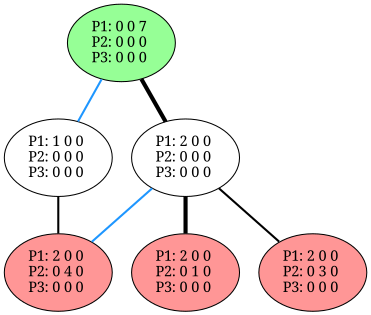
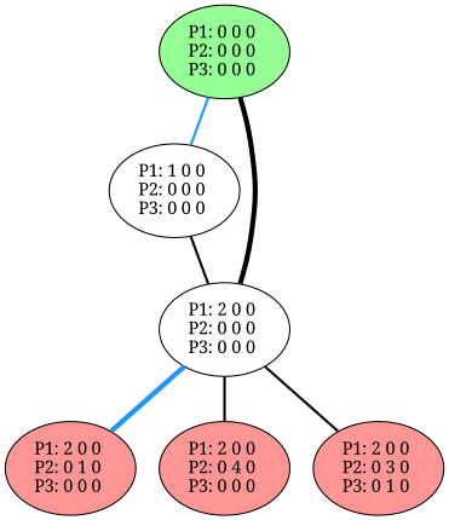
  graph {
    color=black
    fontname="Noto Serif"
    node [fillcolor="#FF9696" fontname="Noto Serif" style=filled]
    edge [color=black fontname="Noto Serif" style=bold]
-   n1 [fillcolor="#96FF96" label="P1: 0 0 7 \nP2: 0 0 0 \nP3: 0 0 0 \n"]
+   n1 [fillcolor="#96FF96" label="P1: 0 0 0 \nP2: 0 0 0 \nP3: 0 0 0 \n"]
    n2 [label="P1: 1 0 0 \nP2: 0 0 0 \nP3: 0 0 0 \n" fillcolor="" style=""]
    n3 [label="P1: 2 0 0 \nP2: 0 0 0 \nP3: 0 0 0 \n" fillcolor="" style=""]
    n4 [label="P1: 2 0 0 \nP2: 0 1 0 \nP3: 0 0 0 \n"]
    n5 [label="P1: 2 0 0 \nP2: 0 4 0 \nP3: 0 0 0 \n"]
-   n6 [label="P1: 2 0 0 \nP2: 0 3 0 \nP3: 0 0 0 \n"]
+   n6 [label="P1: 2 0 0 \nP2: 0 3 0 \nP3: 0 1 0 \n"]
    n1 -- n2 [color="#1E96FF"]
    n1 -- n3 [penwidth=4.0]
-   n2 -- n5
-   n3 -- n4 [penwidth=4.0]
-   n3 -- n5 [color="#1E96FF"]
+   n2 -- n3
+   n3 -- n4 [color="#1E96FF" penwidth=4.0]
+   n3 -- n5
    n3 -- n6
  }
